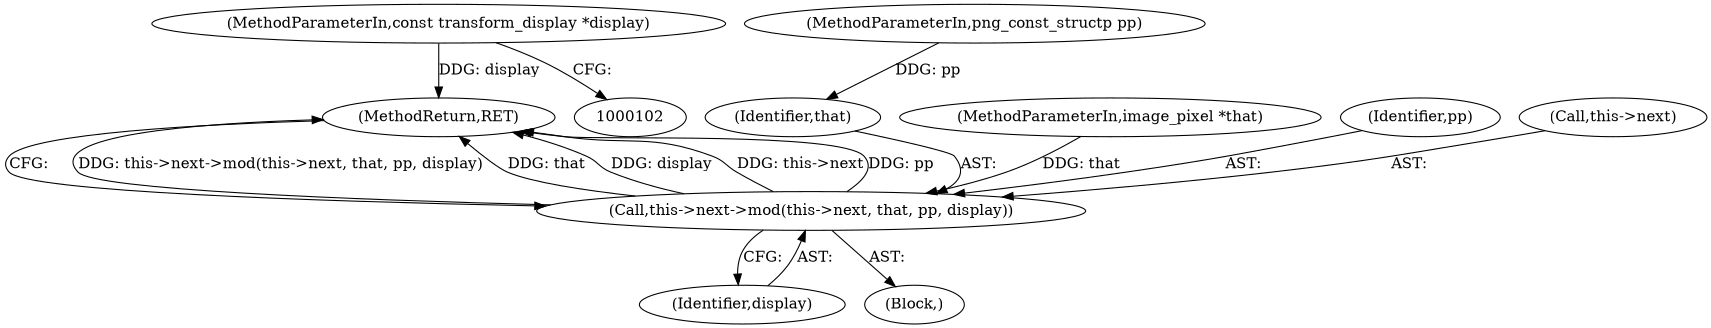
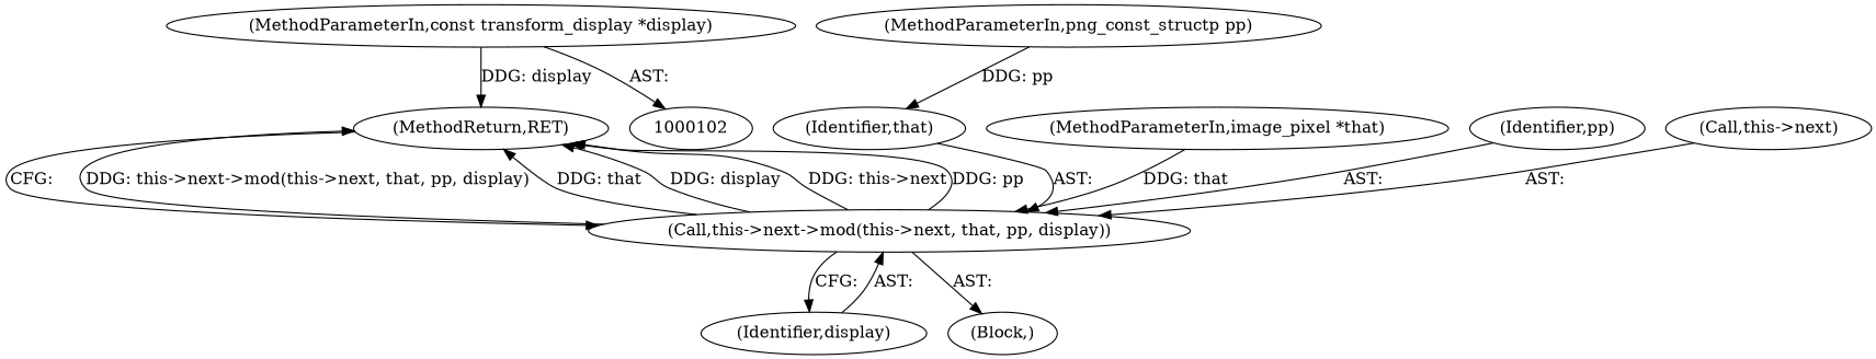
  digraph {
    n1 [label="(MethodParameterIn,const transform_display *display)"]
    n2 [label="(MethodReturn,RET)"]
    1000102
    n4 [label="(Call,this->next->mod(this->next, that, pp, display))"]
    n5 [label="(Identifier,display)"]
    n6 [label="(Block,)"]
    n7 [label="(Identifier,that)"]
    n8 [label="(MethodParameterIn,image_pixel *that)"]
    n9 [label="(MethodParameterIn,png_const_structp pp)"]
    n10 [label="(Identifier,pp)"]
    n11 [label="(Call,this->next)"]
    n1 -> n2 [label="DDG: display"]
-   n1 -> 1000102 [label="CFG: "]
+   n1 -> 1000102 [label="AST: "]
    n2 -> n4 [label="CFG: "]
    n4 -> n2 [label="DDG: this->next->mod(this->next, that, pp, display)"]
    n4 -> n2 [label="DDG: that"]
    n4 -> n2 [label="DDG: display"]
    n4 -> n2 [label="DDG: this->next"]
    n4 -> n2 [label="DDG: pp"]
    n4 -> n5 [label="CFG: "]
    n4 -> n6 [label="AST: "]
    n5 -> n4 [label="AST: "]
    n7 -> n4 [label="AST: "]
    n8 -> n4 [label="DDG: that"]
    n9 -> n7 [label="DDG: pp"]
    n10 -> n4 [label="AST: "]
    n11 -> n4 [label="AST: "]
  }
